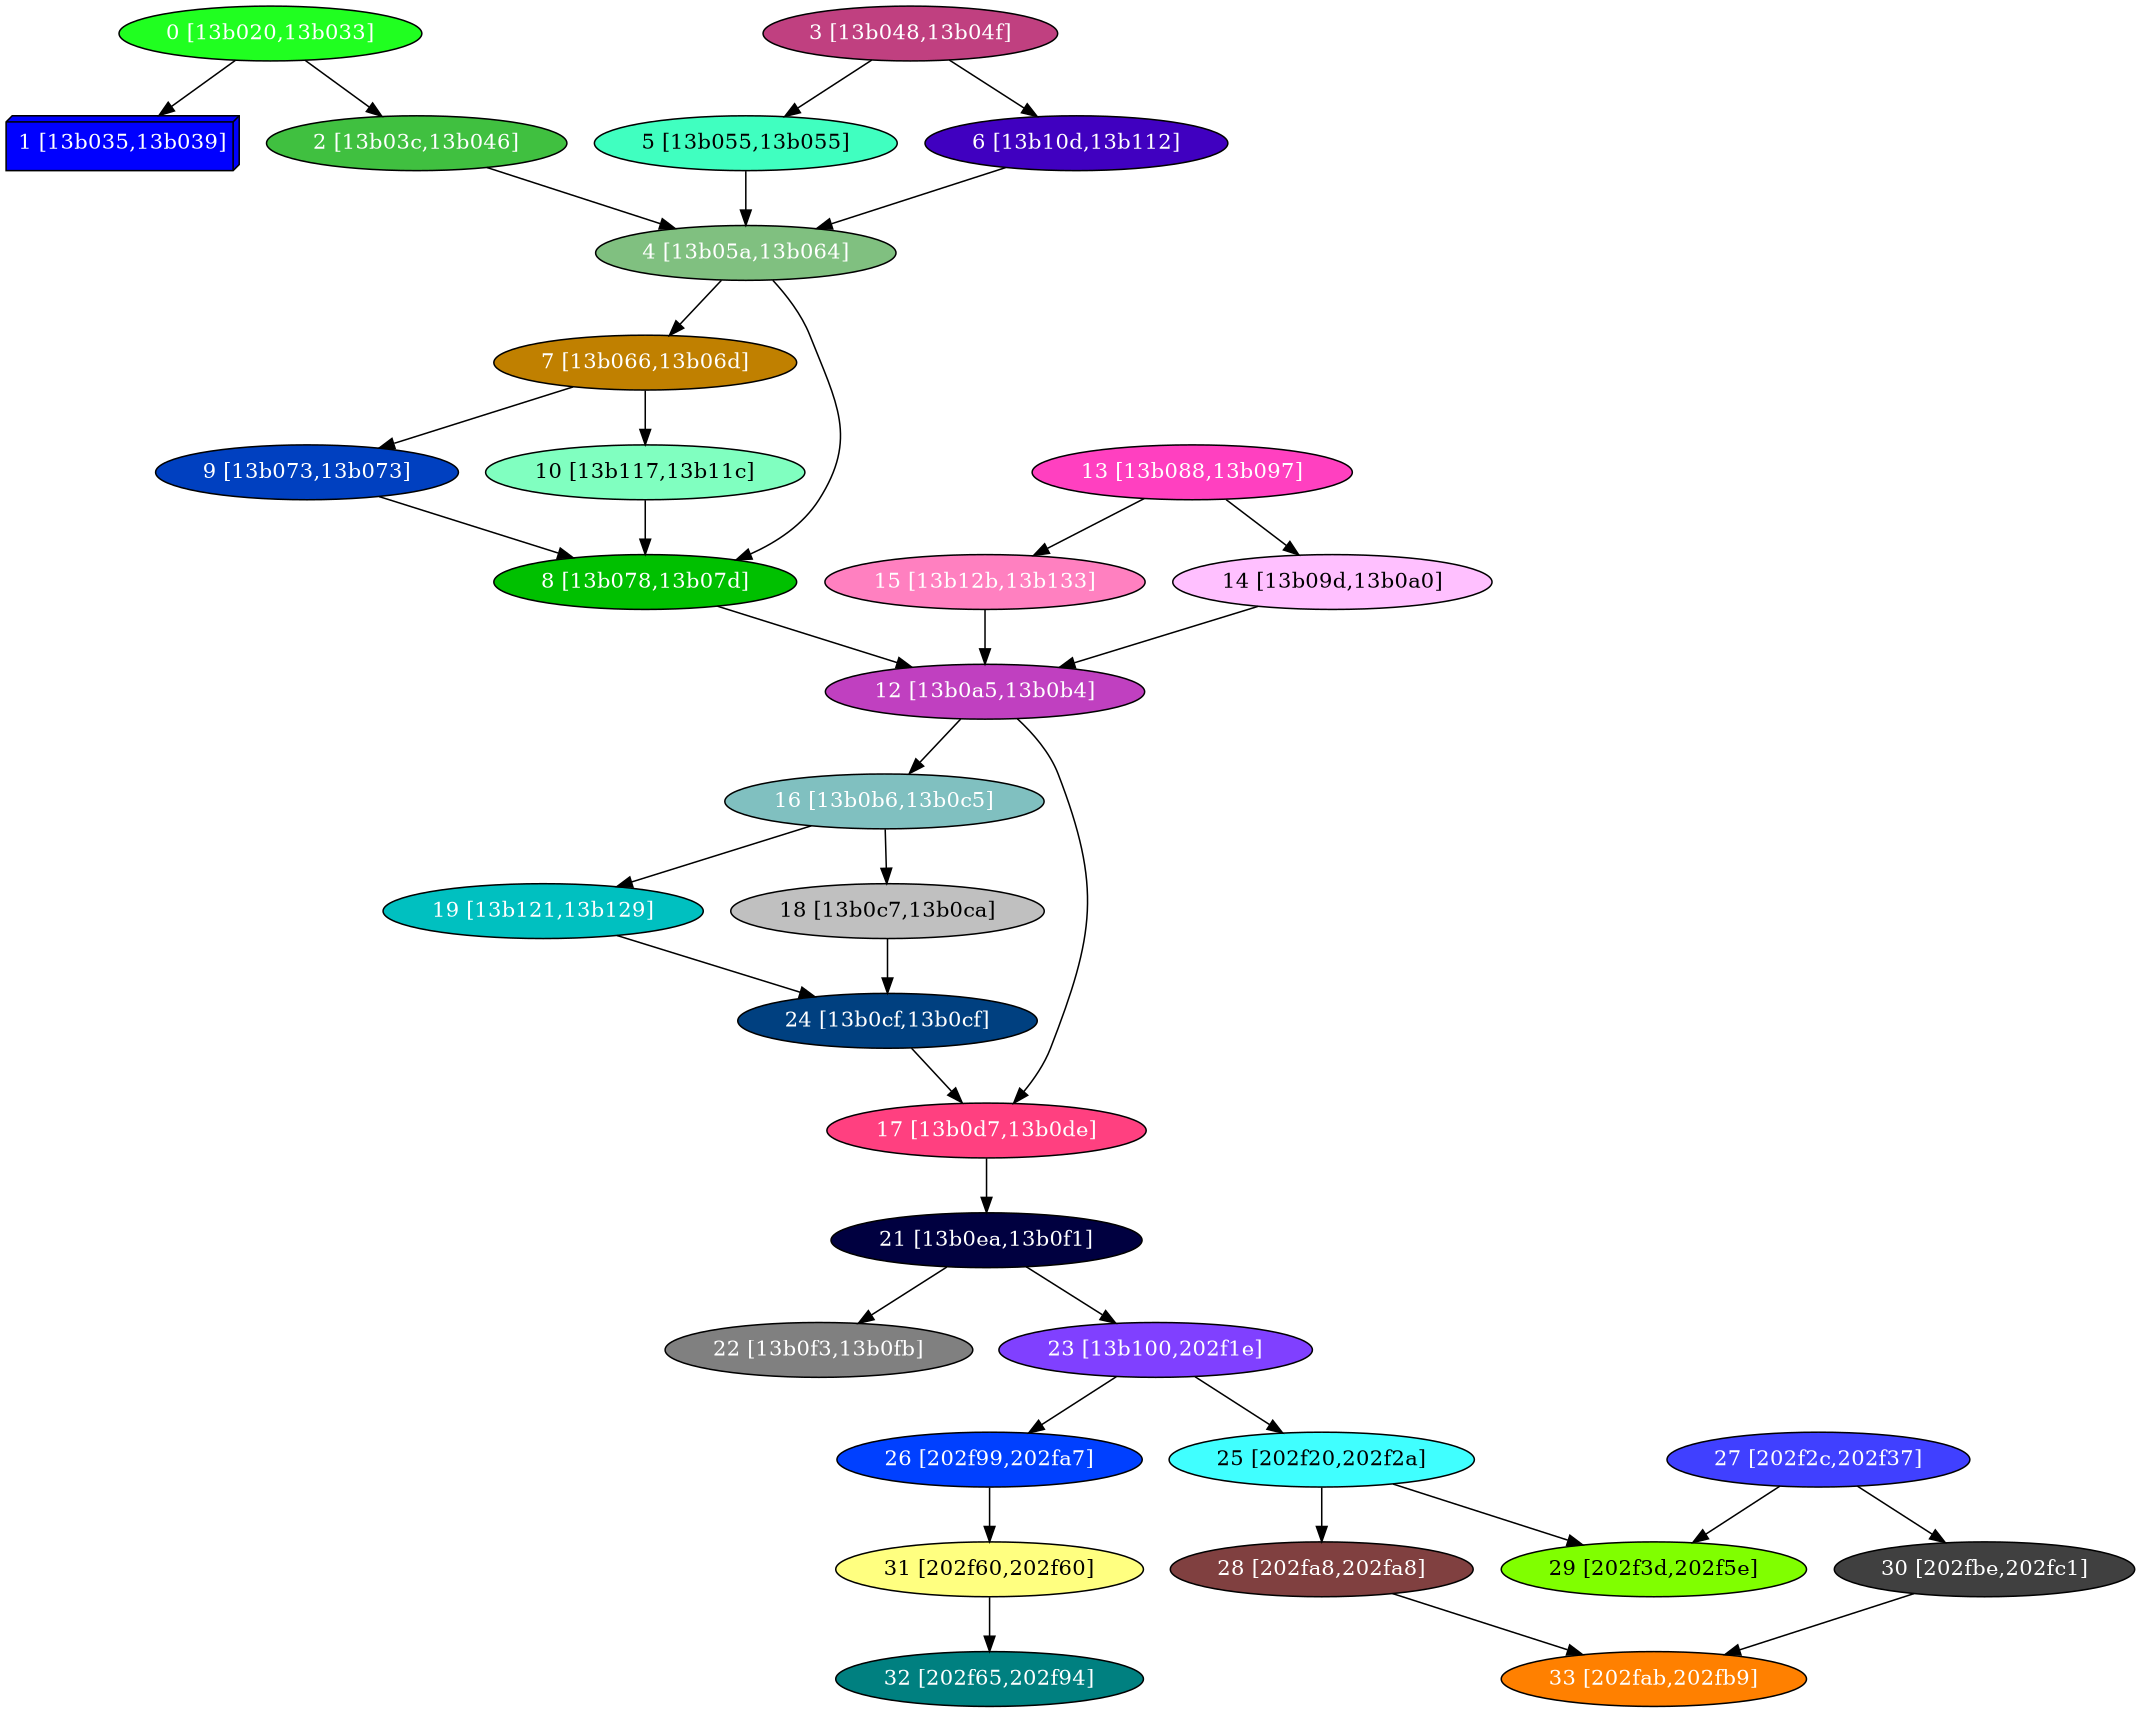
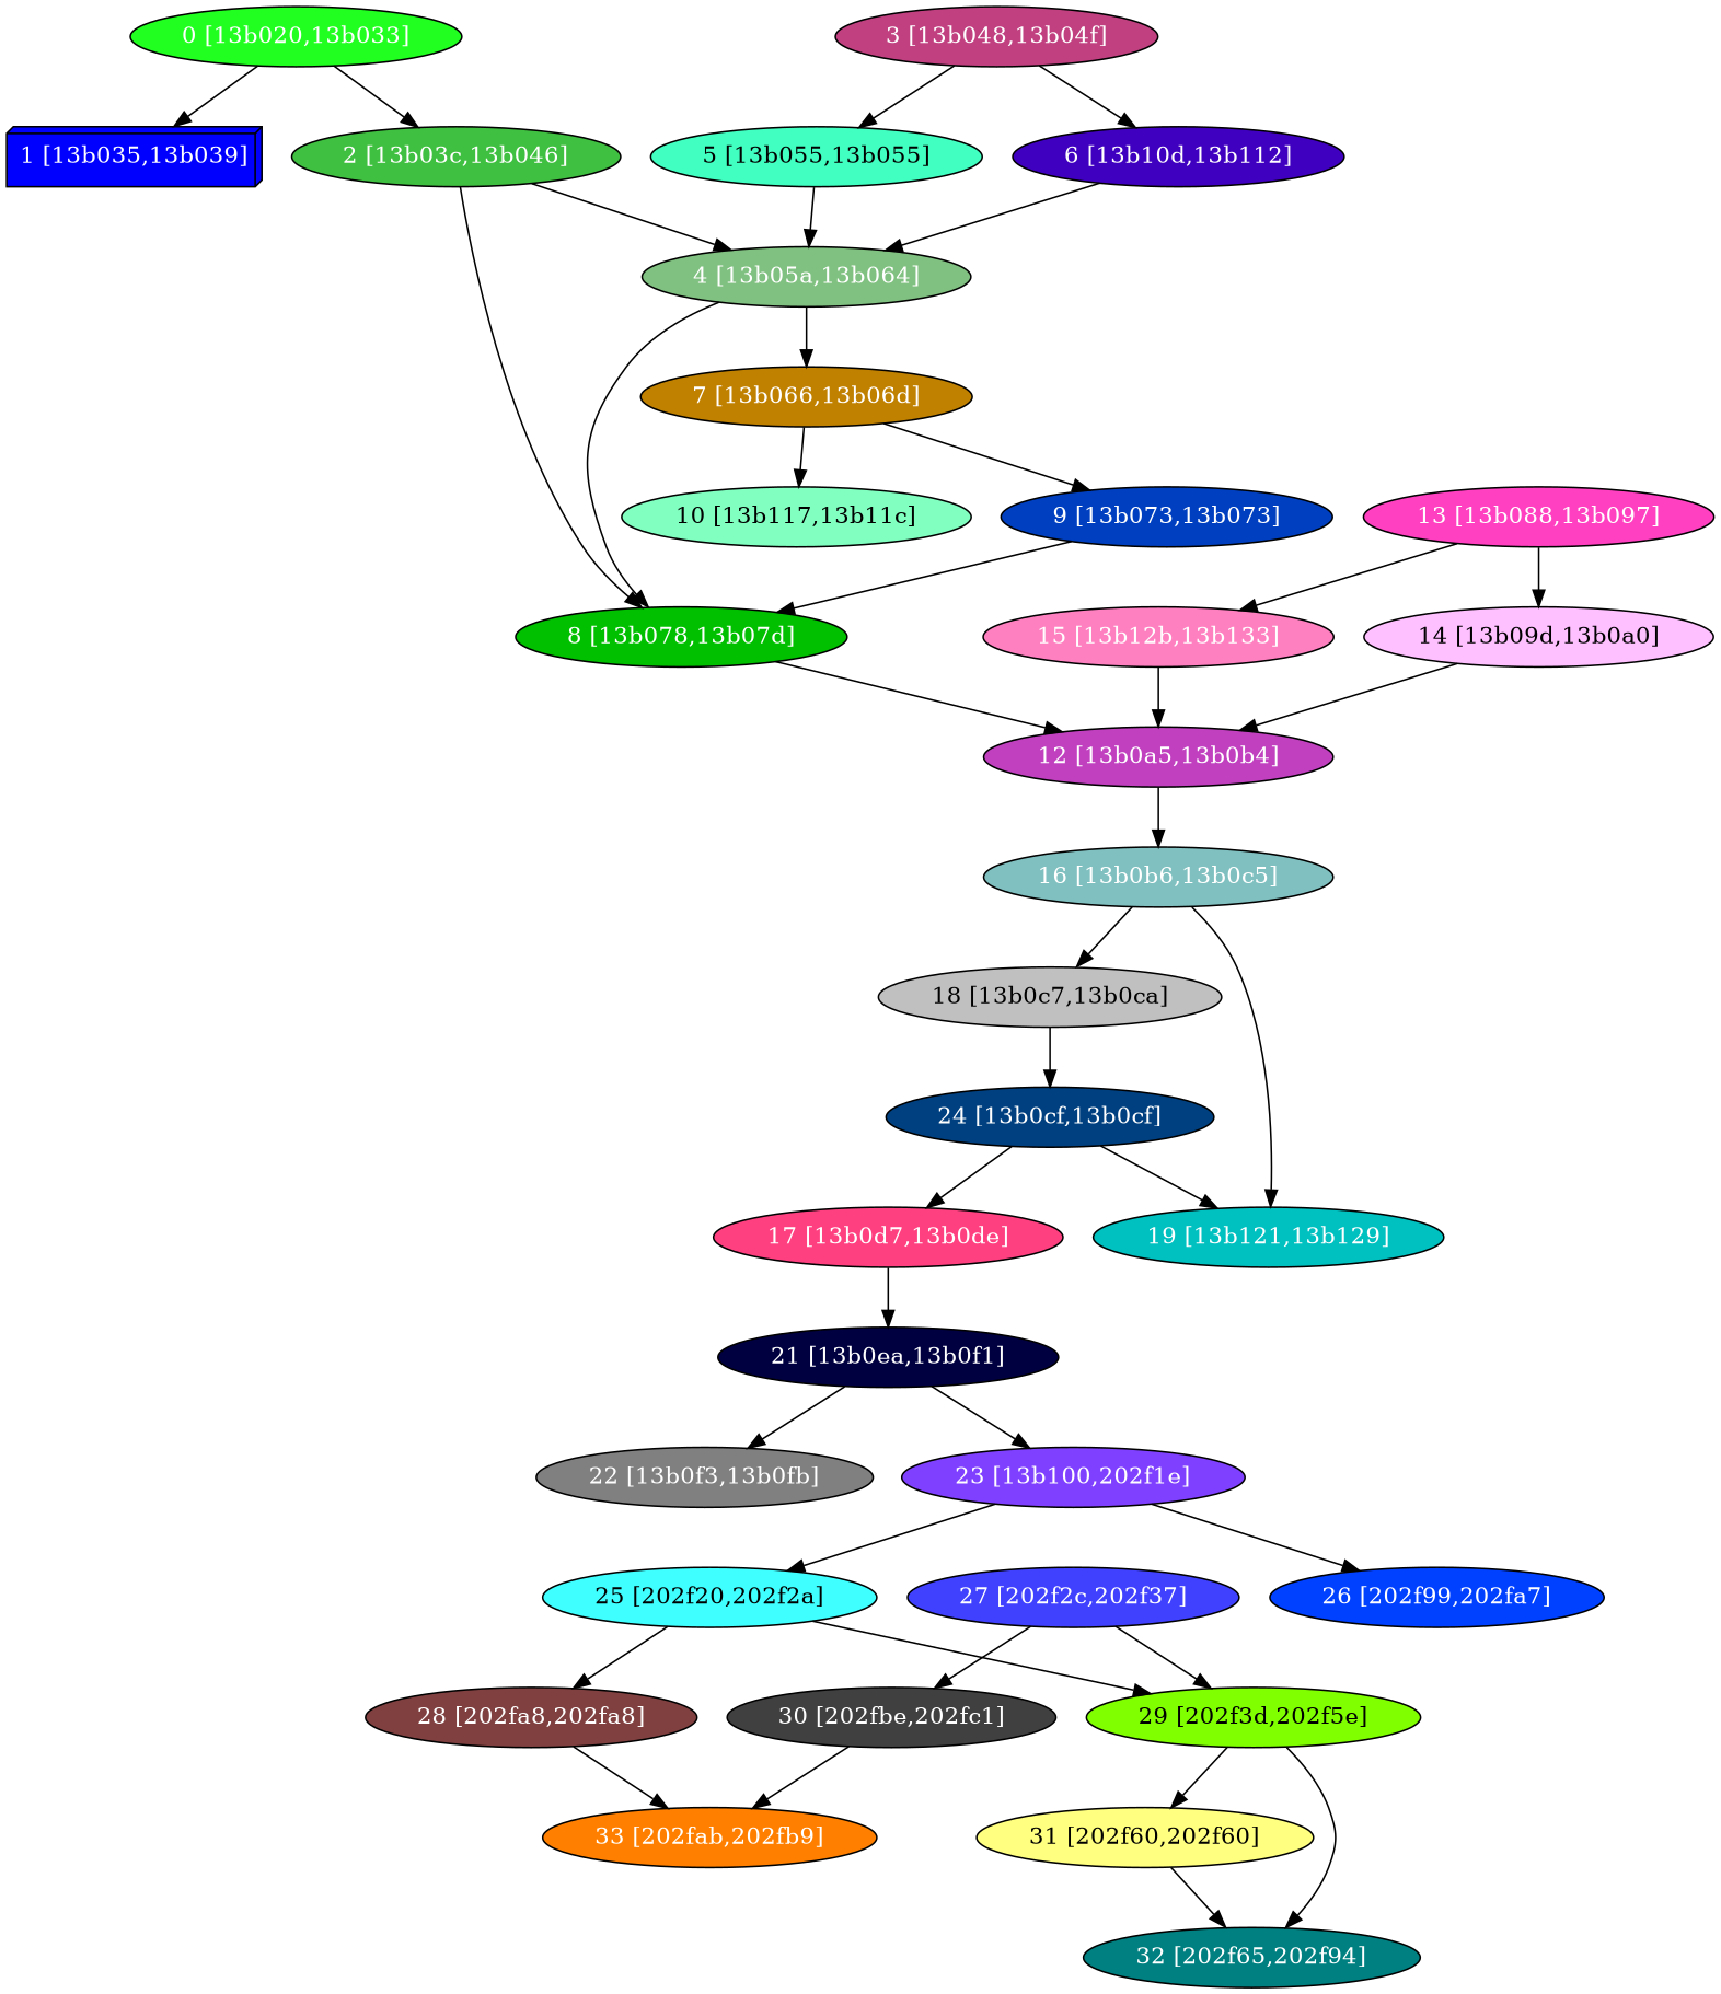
  digraph {
    node [fontcolor="#ffffff" shape=oval style=filled]
    n1 [fillcolor="#20FF20" label="0 [13b020,13b033]"]
    n2 [fillcolor="#0000FF" label="1 [13b035,13b039]" shape=box3d]
    n3 [fillcolor="#40C040" label="2 [13b03c,13b046]"]
    n4 [fillcolor="#80C080" label="4 [13b05a,13b064]"]
    n5 [fillcolor="#C04080" label="3 [13b048,13b04f]"]
    n6 [fillcolor="#40FFC0" fontcolor="#000000" label="5 [13b055,13b055]"]
    n7 [fillcolor="#4000C0" label="6 [13b10d,13b112]"]
    n8 [fillcolor="#C08000" label="7 [13b066,13b06d]"]
    n9 [fillcolor="#00C000" label="8 [13b078,13b07d]"]
    n10 [fillcolor="#0040C0" label="9 [13b073,13b073]"]
    n11 [fillcolor="#80FFC0" fontcolor="#000000" label="10 [13b117,13b11c]"]
    n12 [fillcolor="#C040C0" label="12 [13b0a5,13b0b4]"]
    n13 [fillcolor="#80C0C0" label="16 [13b0b6,13b0c5]"]
    n14 [fillcolor="#FF4080" label="17 [13b0d7,13b0de]"]
    n15 [fillcolor="#FF40C0" label="13 [13b088,13b097]"]
    n16 [fillcolor="#FFC0FF" fontcolor="#000000" label="14 [13b09d,13b0a0]"]
    n17 [fillcolor="#FF80C0" label="15 [13b12b,13b133]"]
    n18 [fillcolor="#C0C0C0" fontcolor="#000000" label="18 [13b0c7,13b0ca]"]
    n19 [fillcolor="#00C0C0" label="19 [13b121,13b129]"]
    n20 [fillcolor="#000040" label="21 [13b0ea,13b0f1]"]
    n21 [fillcolor="#004080" label="24 [13b0cf,13b0cf]"]
    n22 [fillcolor="#808080" label="22 [13b0f3,13b0fb]"]
    n23 [fillcolor="#8040FF" label="23 [13b100,202f1e]"]
    n24 [fillcolor="#40FFFF" fontcolor="#000000" label="25 [202f20,202f2a]"]
    n25 [fillcolor="#0040FF" label="26 [202f99,202fa7]"]
    n26 [fillcolor="#804040" label="28 [202fa8,202fa8]"]
    n27 [fillcolor="#80FF00" fontcolor="#000000" label="29 [202f3d,202f5e]"]
    n28 [fillcolor="#4040FF" label="27 [202f2c,202f37]"]
    n29 [fillcolor="#404040" label="30 [202fbe,202fc1]"]
    n30 [fillcolor="#FF8000" label="33 [202fab,202fb9]"]
    n31 [fillcolor="#FFFF80" fontcolor="#000000" label="31 [202f60,202f60]"]
    n32 [fillcolor="#008080" label="32 [202f65,202f94]"]
    n1 -> n2
    n1 -> n3
    n3 -> n4
    n4 -> n8
    n4 -> n9
    n5 -> n6
    n5 -> n7
    n6 -> n4
    n7 -> n4
    n8 -> n10
    n8 -> n11
    n9 -> n12
    n10 -> n9
-   n11 -> n9
+   n3 -> n9
    n12 -> n13
-   n12 -> n14
    n13 -> n18
    n13 -> n19
    n14 -> n20
    n15 -> n16
    n15 -> n17
    n16 -> n12
    n17 -> n12
    n18 -> n21
-   n19 -> n21
+   n21 -> n19
    n20 -> n22
    n20 -> n23
    n21 -> n14
    n23 -> n24
    n23 -> n25
    n24 -> n26
    n24 -> n27
    n26 -> n30
-   n25 -> n31
+   n27 -> n31
+   n27 -> n32
    n28 -> n27
    n28 -> n29
    n29 -> n30
    n31 -> n32
  }
